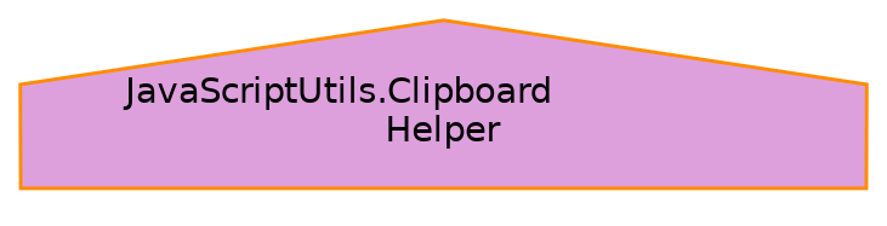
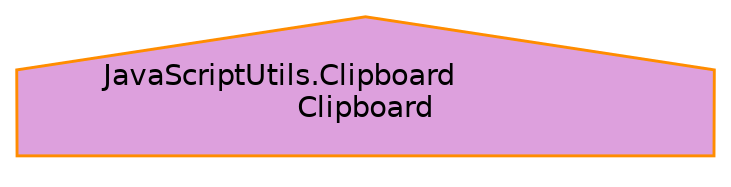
  digraph {
    rankdir=LR
-   n1 [color=darkorange fillcolor=plum fontname=Helvetica fontsize=10 height=0.2 label="JavaScriptUtils.Clipboard\lHelper" shape=house style=filled width=0.4]
+   n1 [color=darkorange fillcolor=plum fontname=Helvetica fontsize=10 height=0.2 label="JavaScriptUtils.Clipboard\lClipboard" shape=house style=filled width=0.4]
  }
